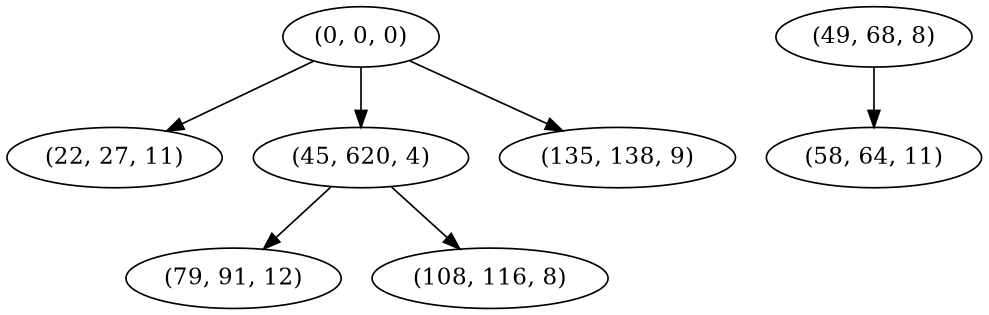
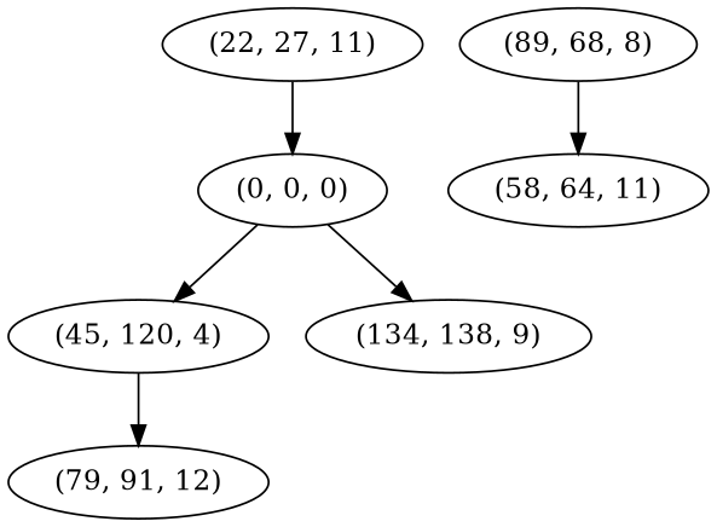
  digraph {
    "(0, 0, 0)"
    "(22, 27, 11)"
-   "(45, 120, 4)" [label="(45, 620, 4)"]
-   "(134, 138, 9)" [label="(135, 138, 9)"]
+   "(45, 120, 4)"
+   "(134, 138, 9)"
    "(79, 91, 12)"
-   "(108, 116, 8)"
-   "(49, 68, 8)"
+   "(49, 68, 8)" [label="(89, 68, 8)"]
    "(58, 64, 11)"
-   "(0, 0, 0)" -> "(22, 27, 11)"
+   "(22, 27, 11)" -> "(0, 0, 0)"
    "(0, 0, 0)" -> "(45, 120, 4)"
    "(0, 0, 0)" -> "(134, 138, 9)"
    "(45, 120, 4)" -> "(79, 91, 12)"
-   "(45, 120, 4)" -> "(108, 116, 8)"
    "(49, 68, 8)" -> "(58, 64, 11)"
  }
